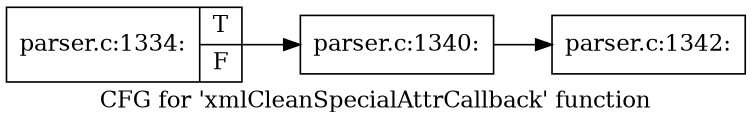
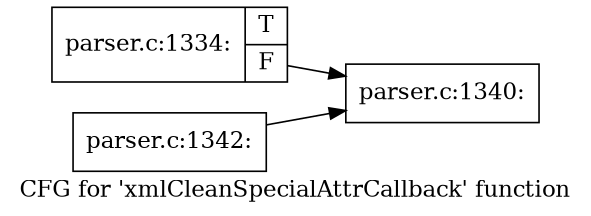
  digraph {
    label="CFG for 'xmlCleanSpecialAttrCallback' function"
    rankdir=LR
    node [shape=record]
    n1 [label="{parser.c:1334:|{<s0>T|<s1>F}}"]
    n2 [label="{parser.c:1340:}"]
    n3 [label="{parser.c:1342:}"]
    n1 -> n2
-   n2 -> n3
+   n3 -> n2
  }
